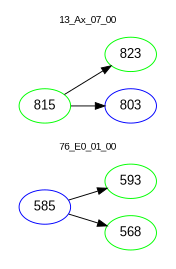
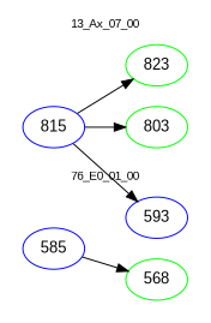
  digraph {
    fontname="Liberation Sans"
    rankdir=LR
    node [color=blue fontname="Liberation Sans"]
    edge [color=black fontname="Liberation Sans"]
-   n1 [color=green label=815]
-   n2 [label=803]
+   n1 [label=815]
+   n2 [color=green label=803]
    n3 [color=green label=823]
    n4 [label=585]
    n5 [color=green label=568]
-   n6 [color=green label=593]
+   n6 [label=593]
    subgraph cluster_1 {
      color=white
      fontsize=10
      label="13_Ax_07_00"
      n1
      n2
      n3
    }
    subgraph cluster_2 {
      color=white
      fontsize=10
      label="76_E0_01_00"
      n4
      n5
      n6
    }
    n1 -> n2
    n1 -> n3
    n4 -> n5
-   n4 -> n6
+   n1 -> n6
  }
